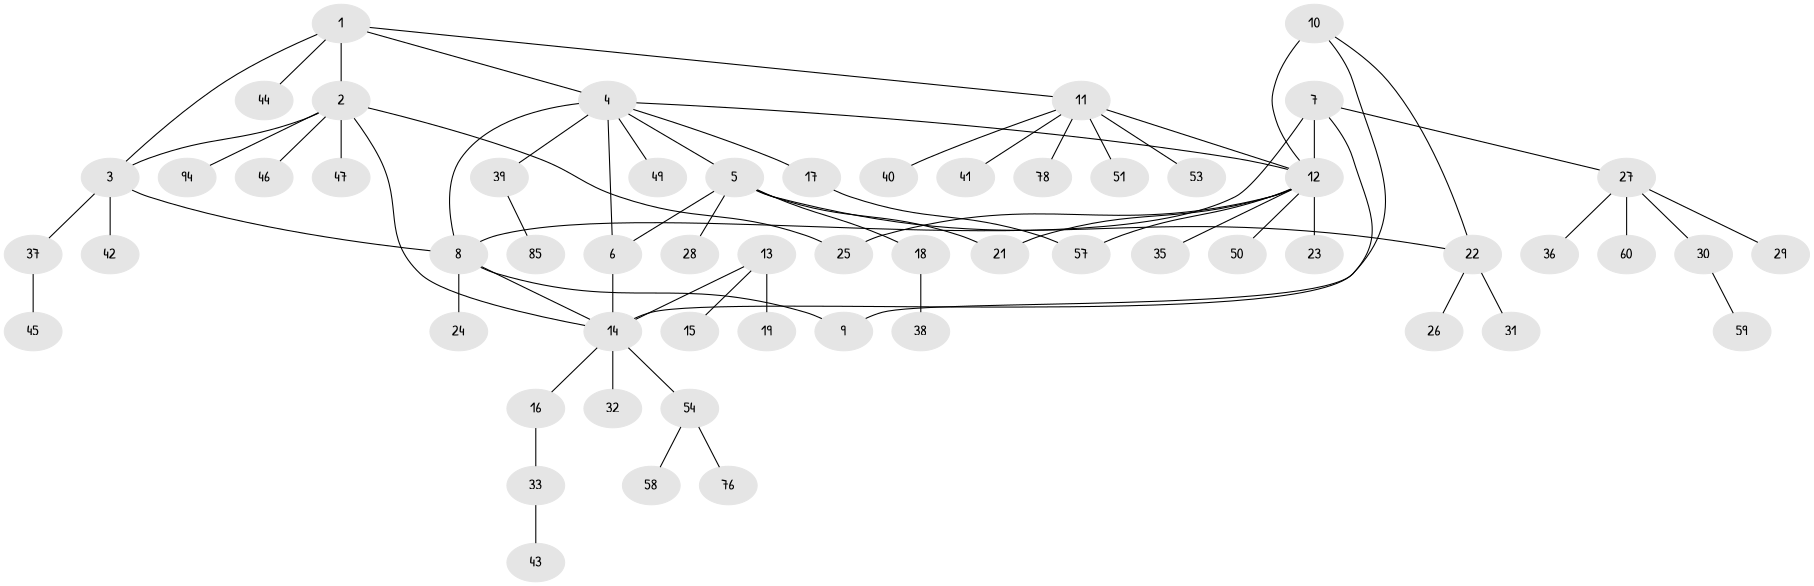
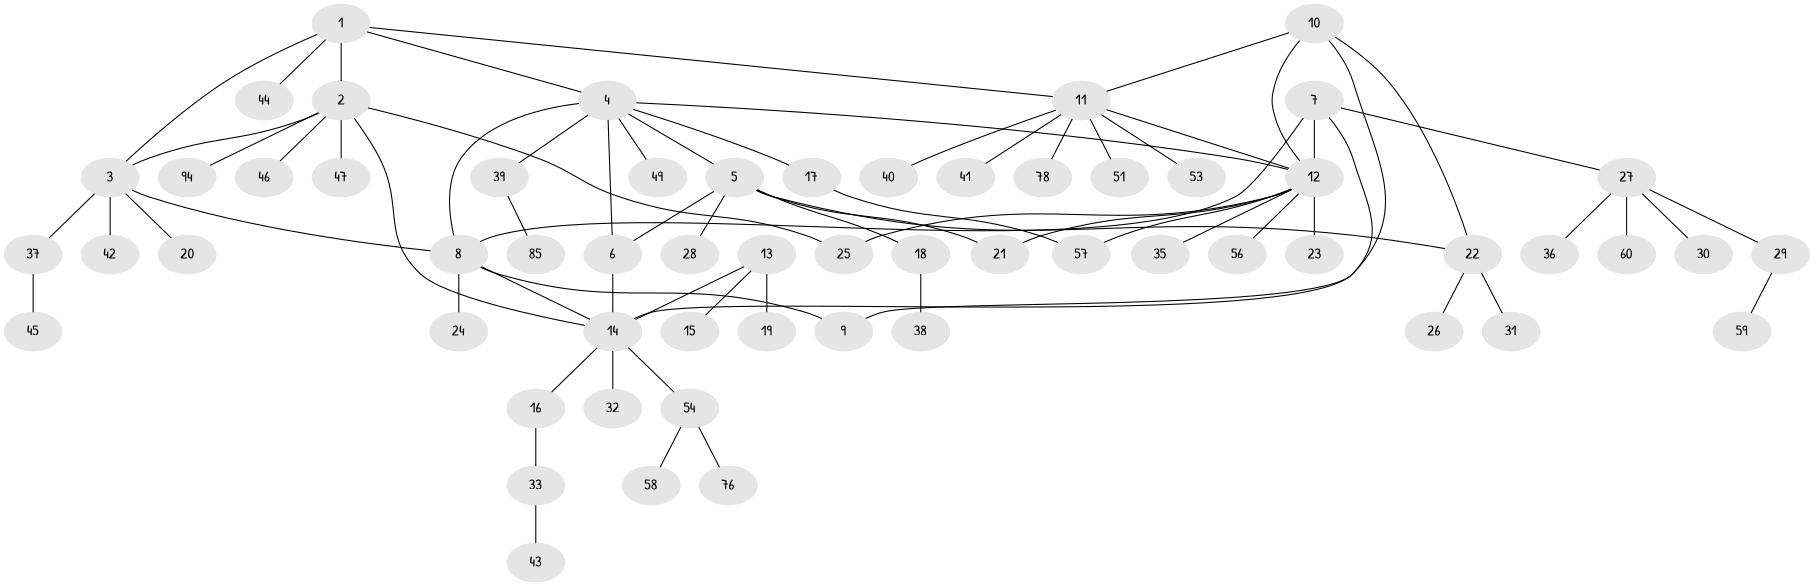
  graph {
    fontname="Patrick Hand"
    node [color=gray90 fontname="Patrick Hand" style=filled]
    edge [fontname="Patrick Hand"]
    1
    2
    3
    4
    11
    44
    14
    25
    n9 [label=94]
    46
    47
    8
+   20
    37
    42
    5
    6
    12
    17
    39
    49
    40
    41
    n24 [label=78]
    51
    53
    16
    32
    54
    9
    24
    45
    18
    21
    22
    28
    23
    35
-   50
+   50 [label=56]
    57
    n41 [label=85]
    38
    26
    31
    7
    27
    29
    30
    36
    60
    10
    13
    15
    19
    33
    n56 [label=76]
    58
    43
    59
    1 -- 2
    1 -- 3
    1 -- 4
    1 -- 11
    1 -- 44
    2 -- 3
    2 -- 14
    2 -- 25
    2 -- n9
    2 -- 46
    2 -- 47
    3 -- 8
+   3 -- 20
    3 -- 37
    3 -- 42
    4 -- 8
    4 -- 5
    4 -- 6
    4 -- 12
    4 -- 17
    4 -- 39
    4 -- 49
    11 -- 12
    11 -- 40
    11 -- 41
    11 -- n24
    11 -- 51
    11 -- 53
    14 -- 16
    14 -- 32
    14 -- 54
    8 -- 14
    8 -- 9
    8 -- 24
    37 -- 45
    5 -- 6
    5 -- 18
    5 -- 21
    5 -- 22
    5 -- 28
    6 -- 14
    12 -- 25
    12 -- 21
    12 -- 23
    12 -- 35
    12 -- 50
    12 -- 57
    17 -- 57
    39 -- n41
    16 -- 33
    54 -- n56
    54 -- 58
    18 -- 38
    22 -- 26
    22 -- 31
    7 -- 8
    7 -- 12
    7 -- 9
    7 -- 27
    27 -- 29
    27 -- 30
    27 -- 36
    27 -- 60
-   30 -- 59
+   29 -- 59
+   10 -- 11
    10 -- 14
    10 -- 12
    10 -- 22
    13 -- 14
    13 -- 15
    13 -- 19
    33 -- 43
  }
